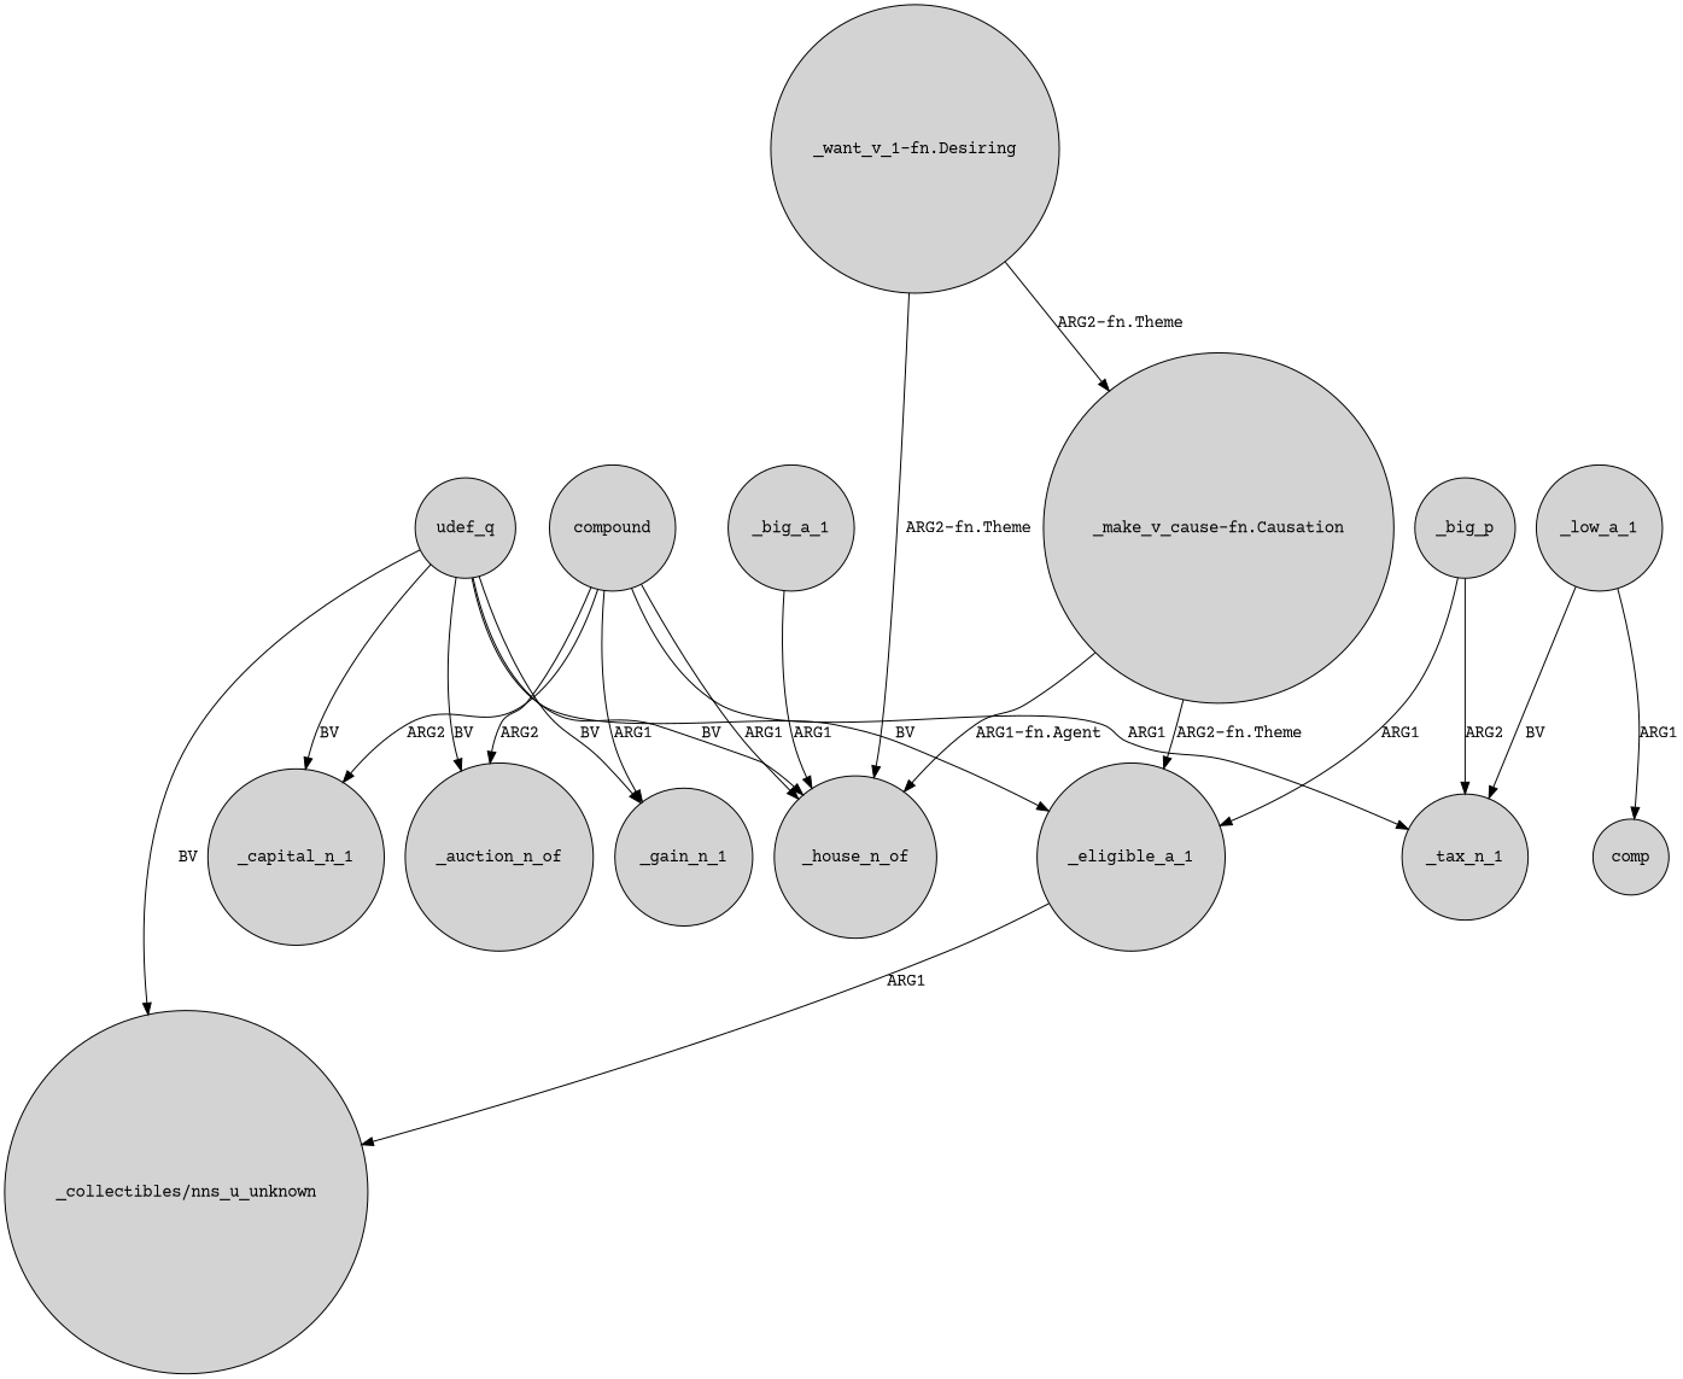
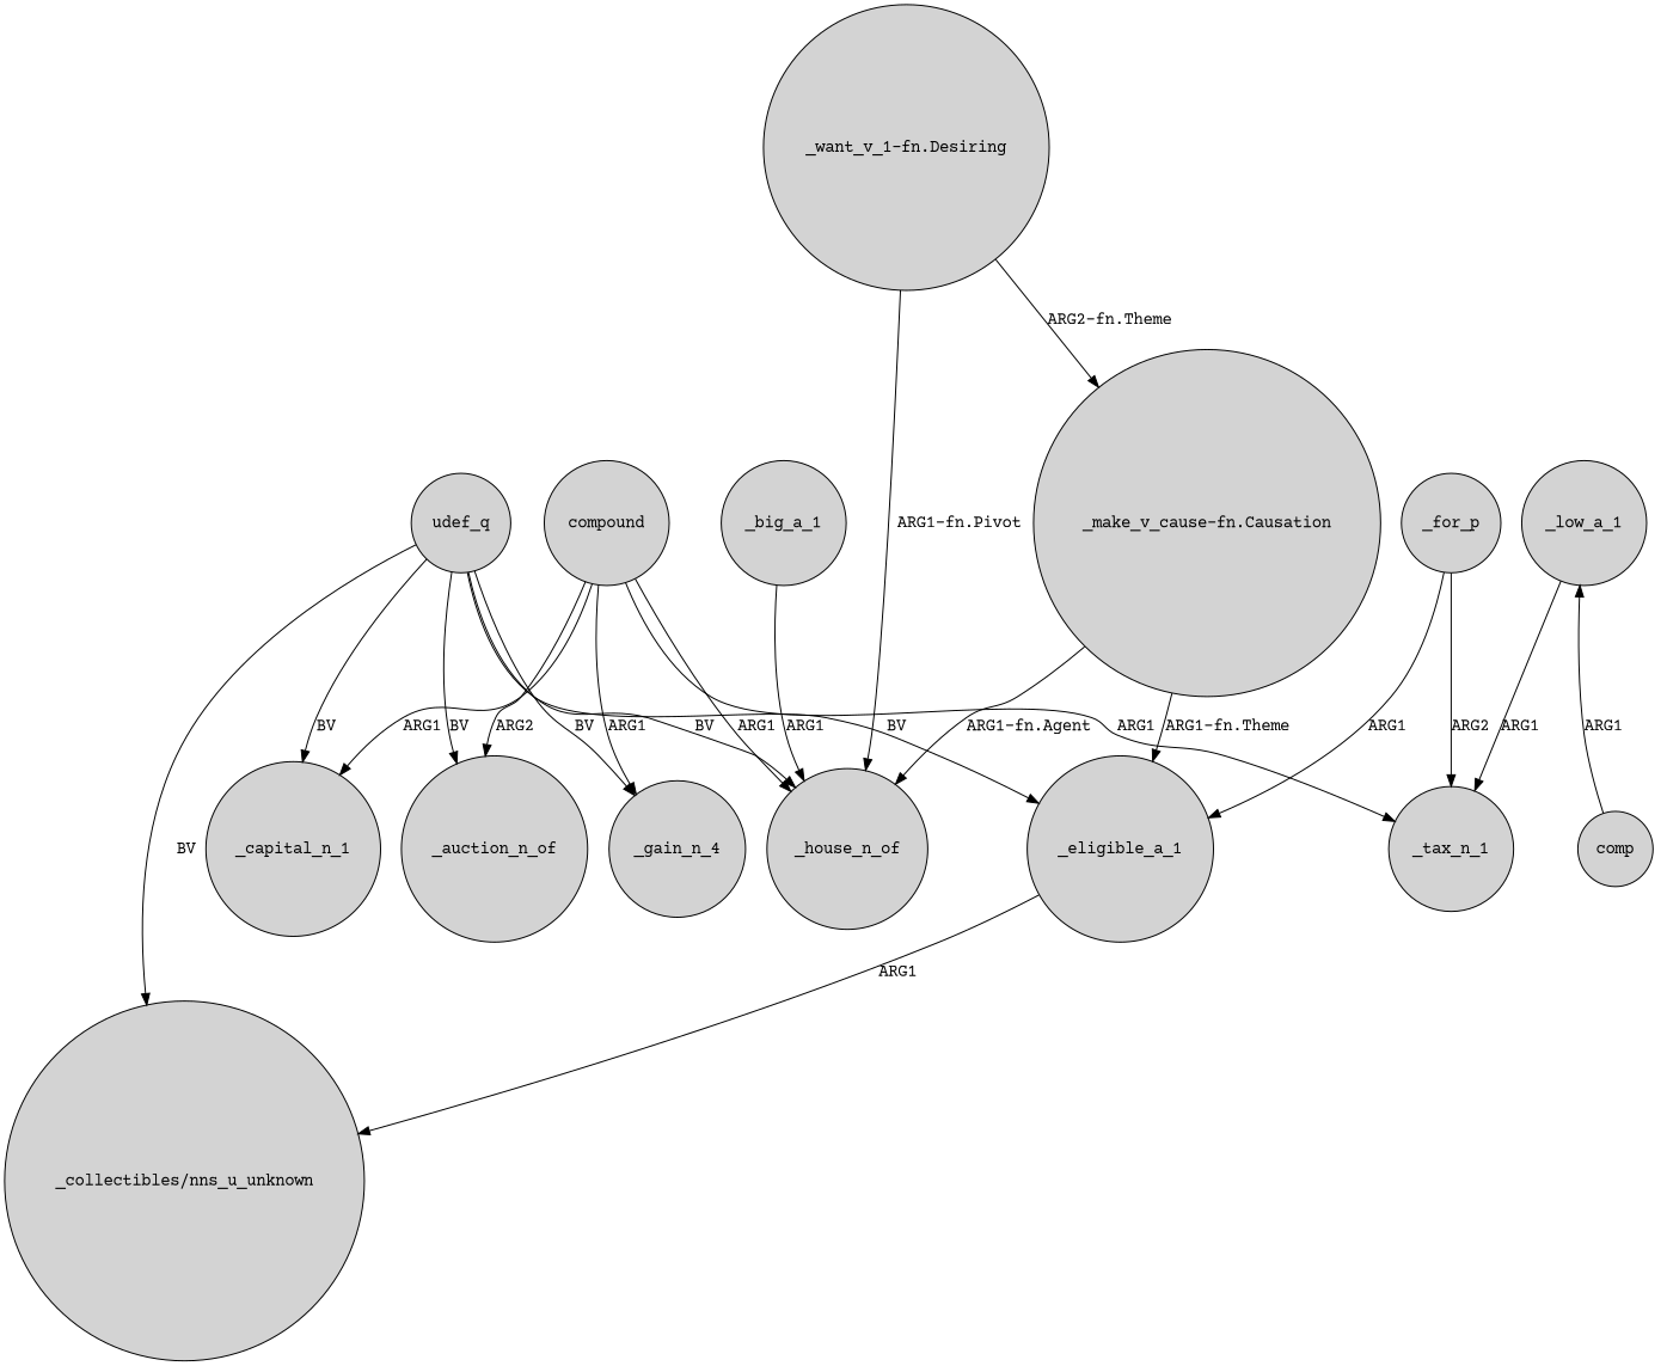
  digraph {
    fontname="Courier Prime"
    node [fontname="Courier Prime" shape=circle style=filled]
    edge [fontname="Courier Prime"]
    udef_q
    _capital_n_1
    _house_n_of
-   _gain_n_1
+   _gain_n_1 [label=_gain_n_4]
    _auction_n_of
    "_collectibles/nns_u_unknown"
    _eligible_a_1
    "_make_v_cause-fn.Causation"
    _low_a_1
    _tax_n_1
    compound
    _big_a_1
    "_want_v_1-fn.Desiring"
-   _for_p [label=_big_p]
+   _for_p
    comp
    udef_q -> _capital_n_1 [label=BV]
    udef_q -> _house_n_of [label=BV]
    udef_q -> _gain_n_1 [label=BV]
    udef_q -> _auction_n_of [label=BV]
    udef_q -> "_collectibles/nns_u_unknown" [label=BV]
    udef_q -> _eligible_a_1 [label=BV]
    _eligible_a_1 -> "_collectibles/nns_u_unknown" [label=ARG1]
    "_make_v_cause-fn.Causation" -> _house_n_of [label="ARG1-fn.Agent"]
-   "_make_v_cause-fn.Causation" -> _eligible_a_1 [label="ARG2-fn.Theme"]
-   _low_a_1 -> _tax_n_1 [label=BV]
-   compound -> _capital_n_1 [label=ARG2]
+   "_make_v_cause-fn.Causation" -> _eligible_a_1 [label="ARG1-fn.Theme"]
+   _low_a_1 -> _tax_n_1 [label=ARG1]
+   compound -> _capital_n_1 [label=ARG1]
    compound -> _house_n_of [label=ARG1]
    compound -> _gain_n_1 [label=ARG1]
    compound -> _auction_n_of [label=ARG2]
    compound -> _tax_n_1 [label=ARG1]
    _big_a_1 -> _house_n_of [label=ARG1]
-   "_want_v_1-fn.Desiring" -> _house_n_of [label="ARG2-fn.Theme"]
+   "_want_v_1-fn.Desiring" -> _house_n_of [label="ARG1-fn.Pivot"]
    "_want_v_1-fn.Desiring" -> "_make_v_cause-fn.Causation" [label="ARG2-fn.Theme"]
    _for_p -> _eligible_a_1 [label=ARG1]
    _for_p -> _tax_n_1 [label=ARG2]
-   _low_a_1 -> comp [label=ARG1]
+   comp -> _low_a_1 [label=ARG1]
  }
